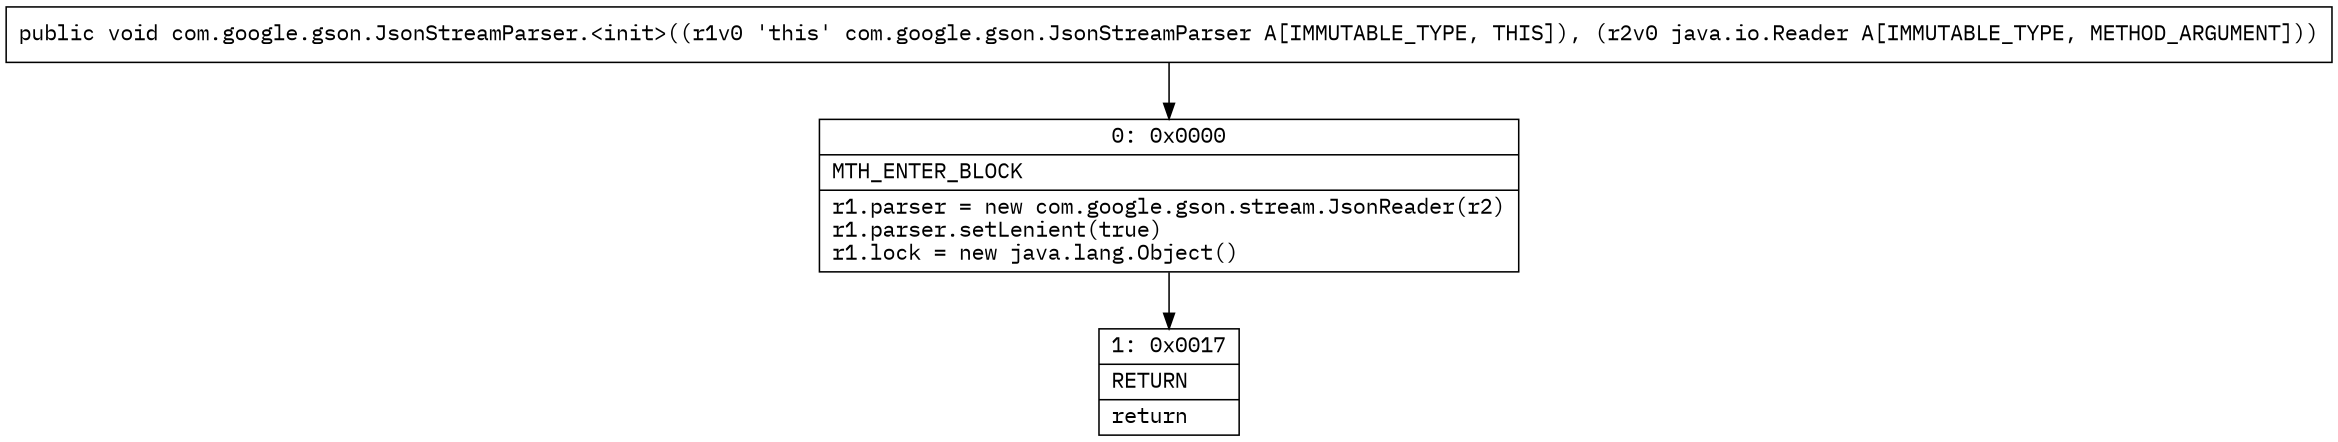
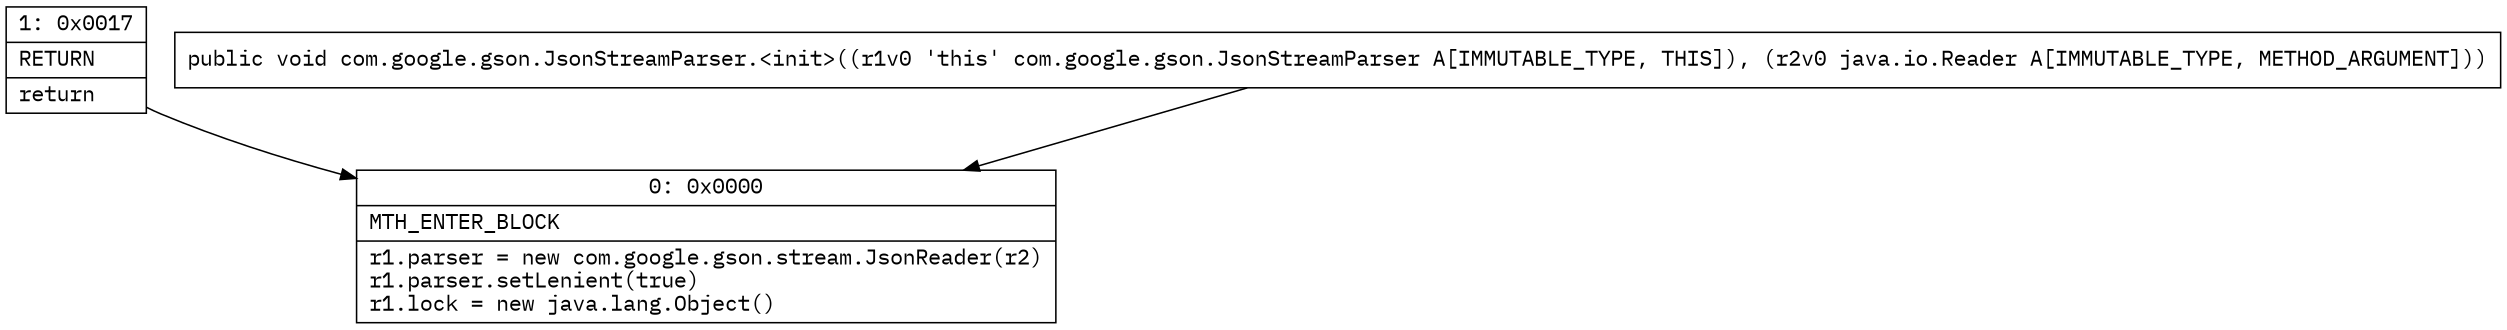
  digraph {
    fontname="IBM Plex Mono"
    node [shape=record fontname="IBM Plex Mono"]
    edge [fontname="IBM Plex Mono"]
    n1 [label="{0\:\ 0x0000|MTH_ENTER_BLOCK\l|r1.parser = new com.google.gson.stream.JsonReader(r2)\lr1.parser.setLenient(true)\lr1.lock = new java.lang.Object()\l}"]
    n2 [label="{1\:\ 0x0017|RETURN\l|return\l}"]
    n3 [label="{public void com.google.gson.JsonStreamParser.\<init\>((r1v0 'this' com.google.gson.JsonStreamParser A[IMMUTABLE_TYPE, THIS]), (r2v0 java.io.Reader A[IMMUTABLE_TYPE, METHOD_ARGUMENT])) }"]
-   n1 -> n2
+   n2 -> n1
    n3 -> n1
  }
